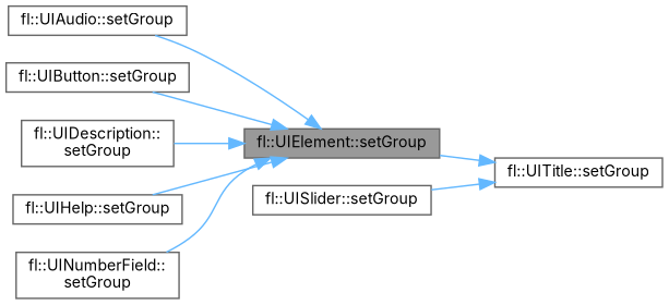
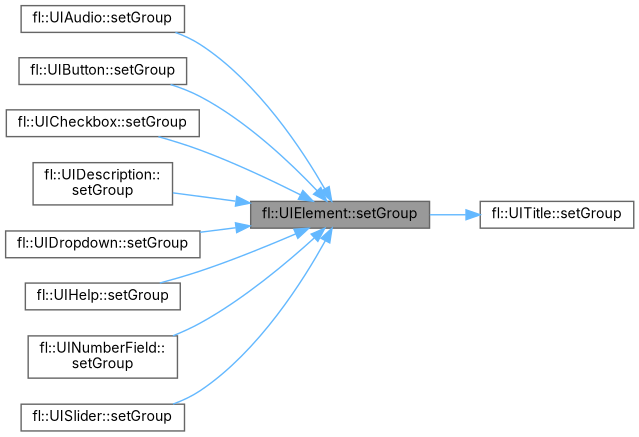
  digraph {
    fontname=Inter
    rankdir=RL
    node [color=grey40 fillcolor=white fontname=Inter fontsize=10 shape=box style=filled]
    edge [color=steelblue1 dir=back fontname=Inter fontsize=10 labelfontname=Helvetica labelfontsize=10 style=solid]
    n1 [color=gray40 fillcolor=grey60 fontcolor=black height=0.2 label="fl::UIElement::setGroup" width=0.4]
    n2 [height=0.2 label="fl::UIAudio::setGroup" width=0.4]
    n3 [height=0.2 label="fl::UIButton::setGroup" width=0.4]
+   n4 [height=0.2 label="fl::UICheckbox::setGroup" width=0.4]
    n5 [height=0.2 label="fl::UIDescription::\lsetGroup" width=0.4]
+   n6 [height=0.2 label="fl::UIDropdown::setGroup" width=0.4]
    n7 [height=0.2 label="fl::UIHelp::setGroup" width=0.4]
    n8 [height=0.2 label="fl::UINumberField::\lsetGroup" width=0.4]
    n9 [height=0.2 label="fl::UISlider::setGroup" width=0.4]
    n10 [height=0.2 label="fl::UITitle::setGroup" width=0.4]
    n1 -> n2
    n1 -> n3
+   n1 -> n4
    n1 -> n5
+   n1 -> n6
    n1 -> n7
    n1 -> n8
-   n10 -> n9
+   n1 -> n9
    n10 -> n1
  }
